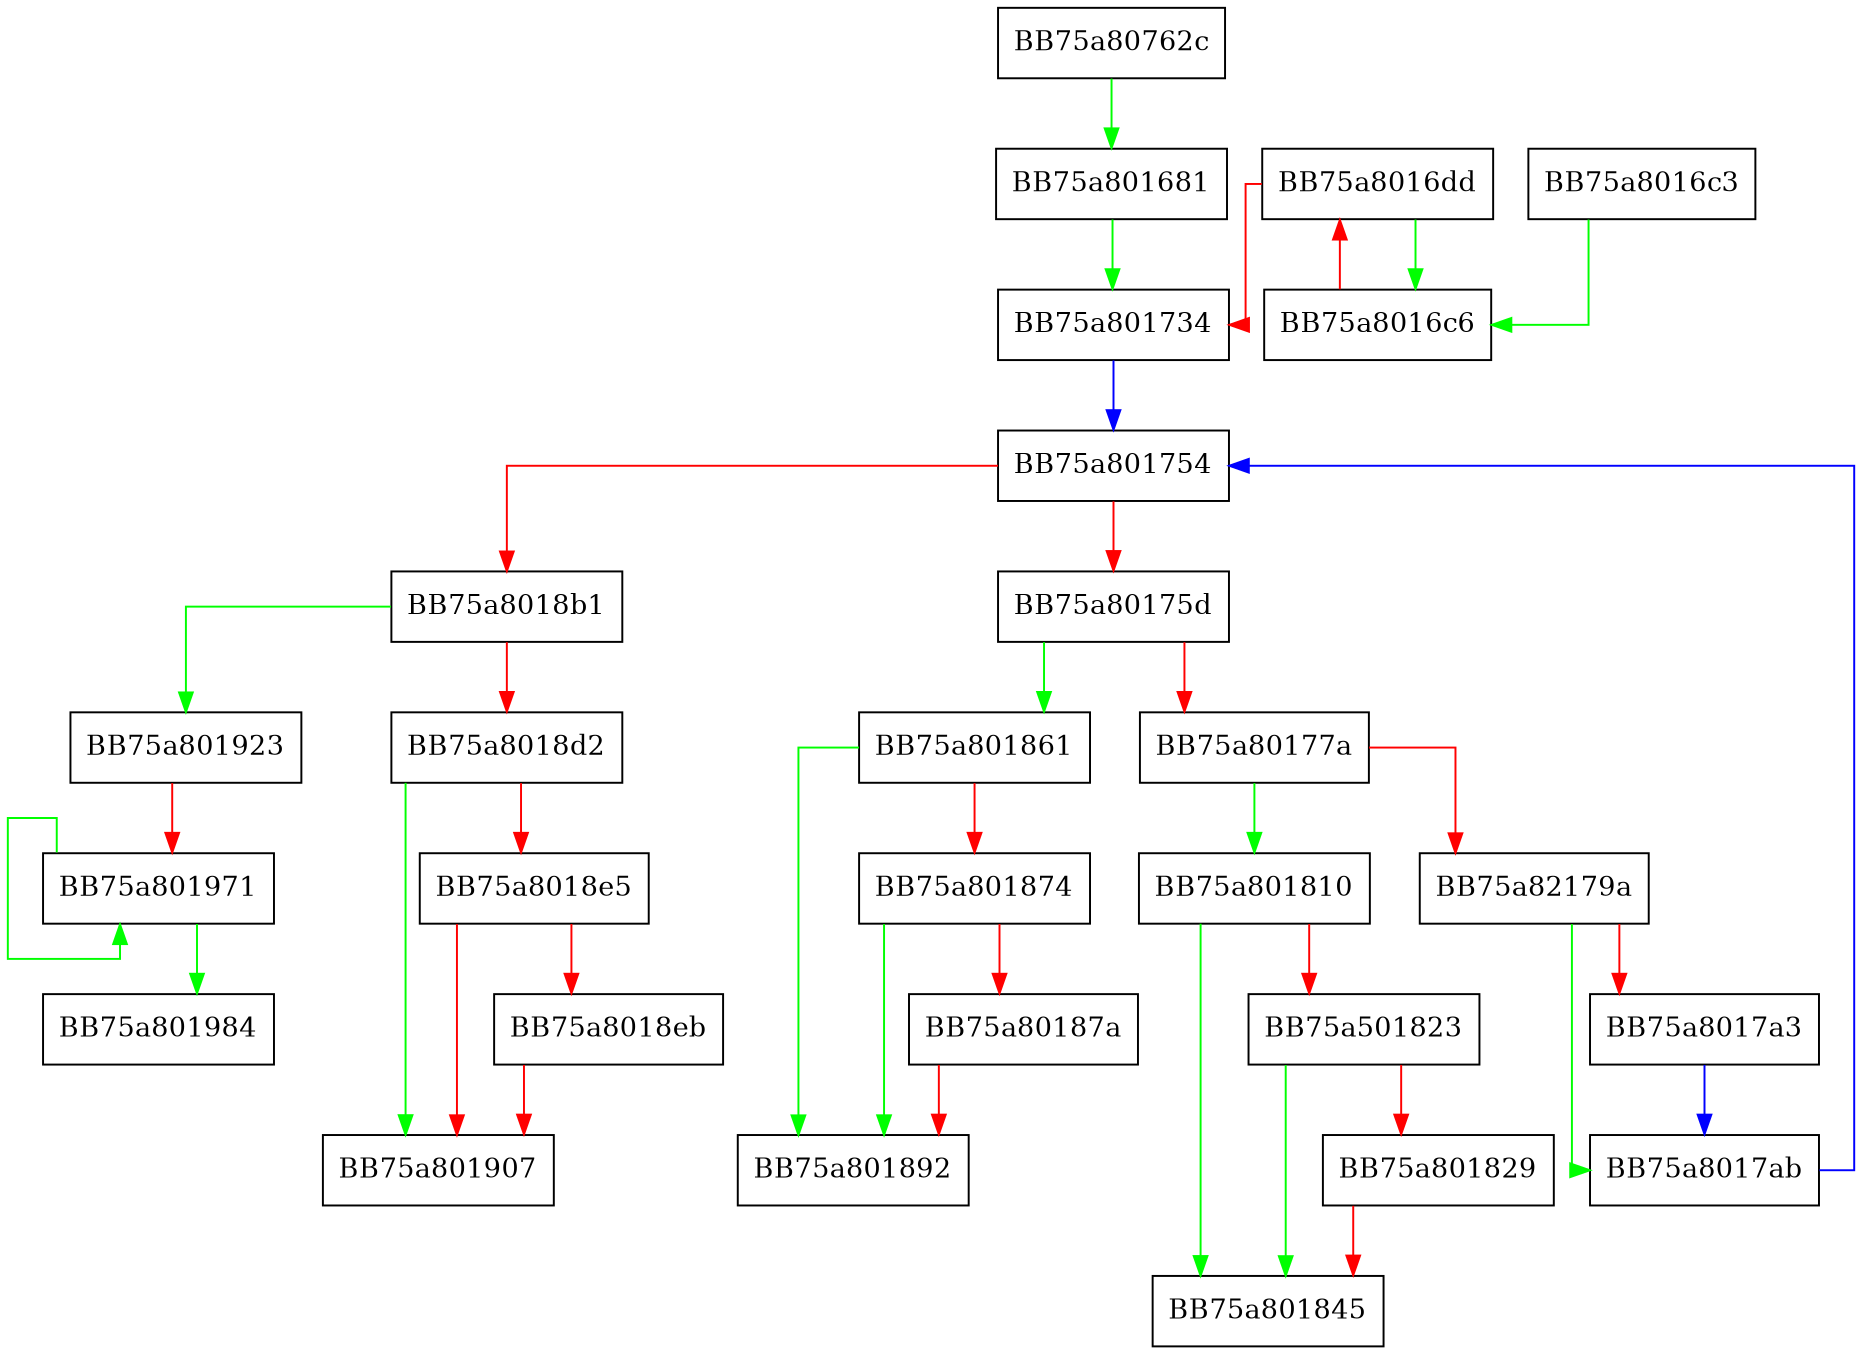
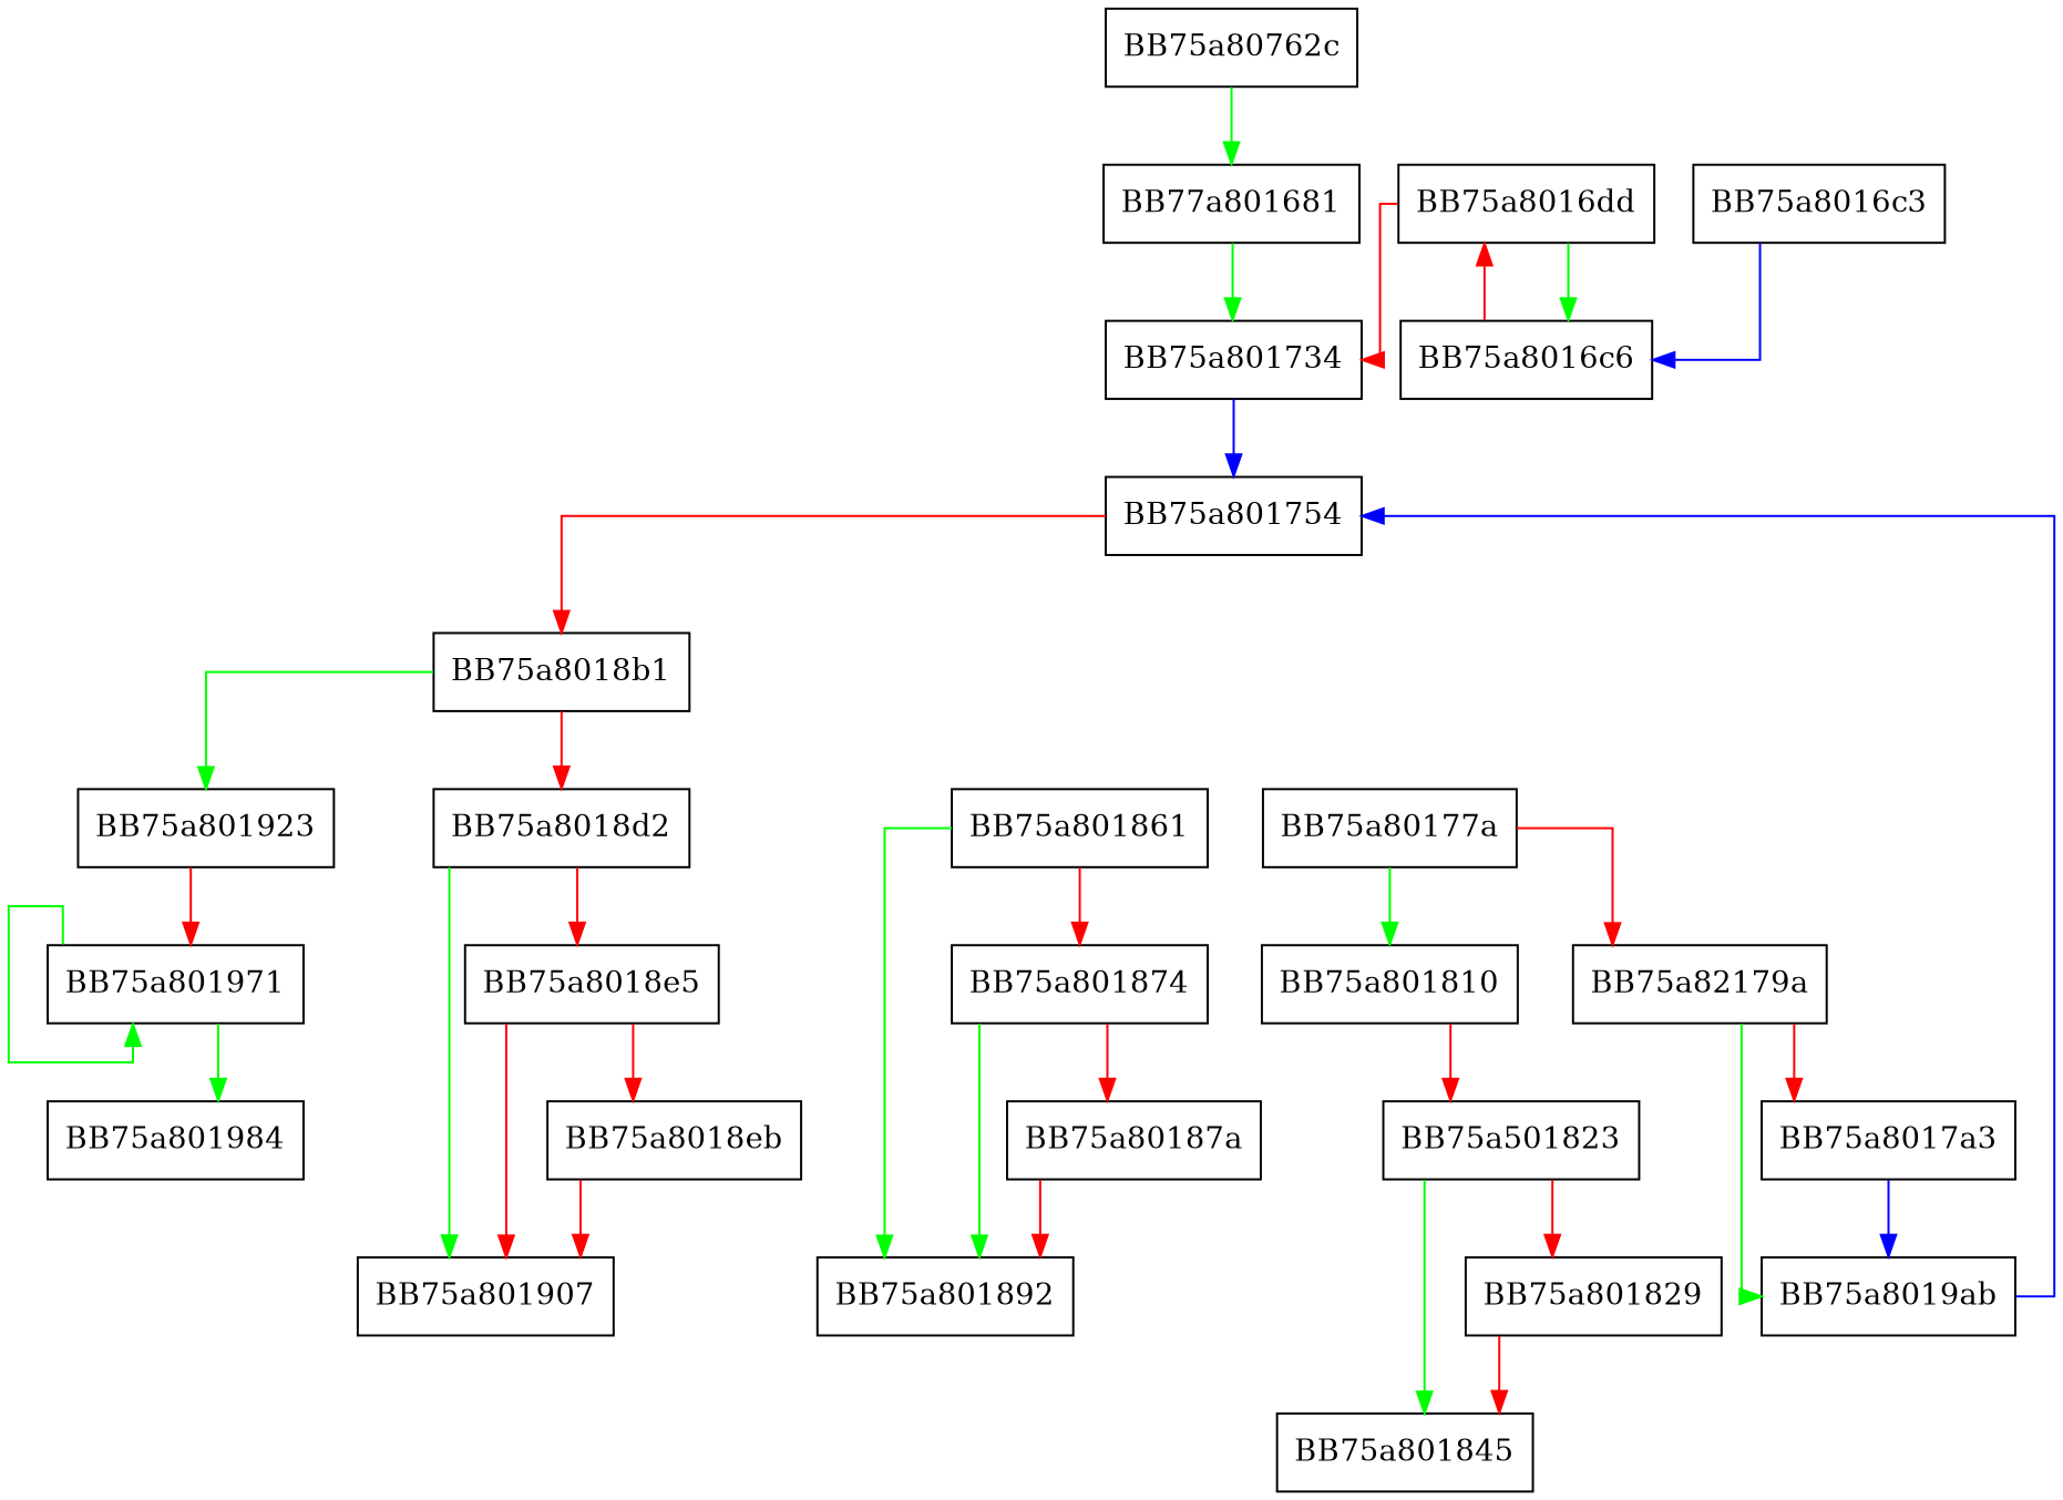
  digraph {
    splines=ortho
    node [shape=box]
    edge [color=red]
    n1 [label=BB75a80762c]
-   BB75a801681
+   BB75a801681 [label=BB77a801681]
    BB75a801734
    BB75a801754
    BB75a8016c3
    BB75a8016c6
    BB75a8018b1
-   BB75a80175d
    BB75a8016dd
    BB75a801810
    BB75a801845
    n12 [label=BB75a501823]
    BB75a801923
    BB75a8018d2
    BB75a801861
    BB75a80177a
    BB75a801971
    BB75a801907
    BB75a8018e5
    BB75a801892
    BB75a801874
    n22 [label=BB75a82179a]
    BB75a80187a
-   BB75a8017ab
+   BB75a8017ab [label=BB75a8019ab]
    BB75a8017a3
    BB75a801829
    BB75a801984
    BB75a8018eb
    n1 -> BB75a801681 [color=green]
    BB75a801681 -> BB75a801734 [color=green]
    BB75a801734 -> BB75a801754 [color=blue]
    BB75a801754 -> BB75a8018b1
-   BB75a801754 -> BB75a80175d
-   BB75a8016c3 -> BB75a8016c6 [color=green]
+   BB75a8016c3 -> BB75a8016c6 [color=blue]
    BB75a8016c6 -> BB75a8016dd
    BB75a8018b1 -> BB75a801923 [color=green]
    BB75a8018b1 -> BB75a8018d2
-   BB75a80175d -> BB75a801861 [color=green]
-   BB75a80175d -> BB75a80177a
    BB75a8016dd -> BB75a801734
    BB75a8016dd -> BB75a8016c6 [color=green]
-   BB75a801810 -> BB75a801845 [color=green]
    BB75a801810 -> n12
    n12 -> BB75a801845 [color=green]
    n12 -> BB75a801829
    BB75a801923 -> BB75a801971
    BB75a8018d2 -> BB75a801907 [color=green]
    BB75a8018d2 -> BB75a8018e5
    BB75a801861 -> BB75a801892 [color=green]
    BB75a801861 -> BB75a801874
    BB75a80177a -> BB75a801810 [color=green]
    BB75a80177a -> n22
    BB75a801971 -> BB75a801971 [color=green]
    BB75a801971 -> BB75a801984 [color=green]
    BB75a8018e5 -> BB75a801907
    BB75a8018e5 -> BB75a8018eb
    BB75a801874 -> BB75a801892 [color=green]
    BB75a801874 -> BB75a80187a
    n22 -> BB75a8017ab [color=green]
    n22 -> BB75a8017a3
    BB75a80187a -> BB75a801892
    BB75a8017ab -> BB75a801754 [color=blue]
    BB75a8017a3 -> BB75a8017ab [color=blue]
    BB75a801829 -> BB75a801845
    BB75a8018eb -> BB75a801907
  }
